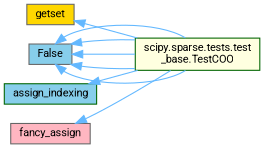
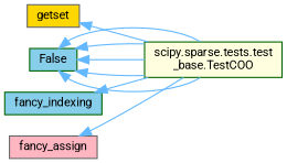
  digraph {
    fontname=Roboto
    rankdir=LR
    node [color=darkgreen fillcolor=skyblue fontname=Roboto fontsize=10 shape=box style=filled]
    edge [color=steelblue1 dir=back fontname=Roboto fontsize=10 labelfontname=Helvetica labelfontsize=10 style=solid]
    n1 [fillcolor=lightyellow fontcolor=black height=0.2 label="scipy.sparse.tests.test\l_base.TestCOO" width=0.4]
    n2 [color=gray40 fillcolor=gold height=0.2 label=getset width=0.4]
-   n3 [color=gray40 height=0.2 label=False width=0.4]
-   n4 [height=0.2 label=assign_indexing width=0.4]
+   n3 [height=0.2 label=False width=0.4]
+   n4 [height=0.2 label=fancy_indexing width=0.4]
    n5 [color=gray40 fillcolor=lightpink height=0.2 label=fancy_assign width=0.4]
    n2 -> n1
    n3 -> n1
    n3 -> n1
    n3 -> n1
    n3 -> n1
    n3 -> n1
    n4 -> n1
    n5 -> n1
  }
